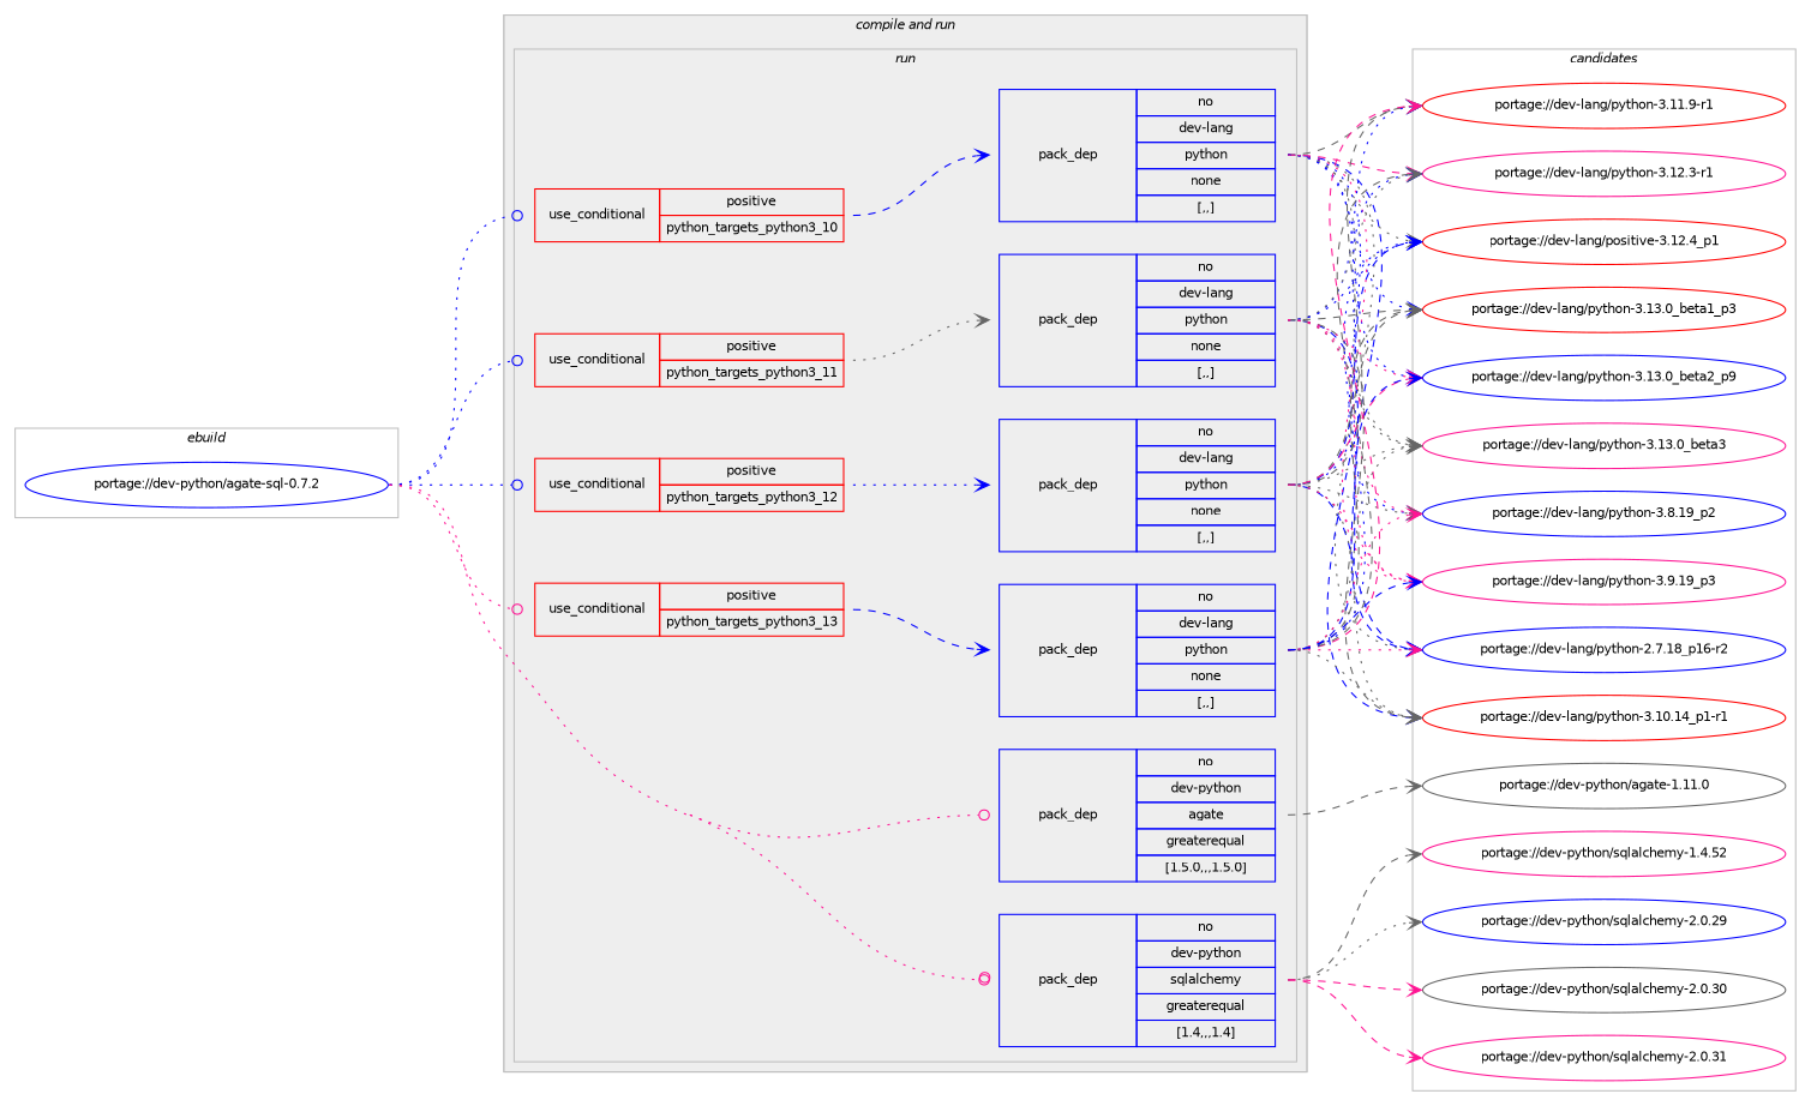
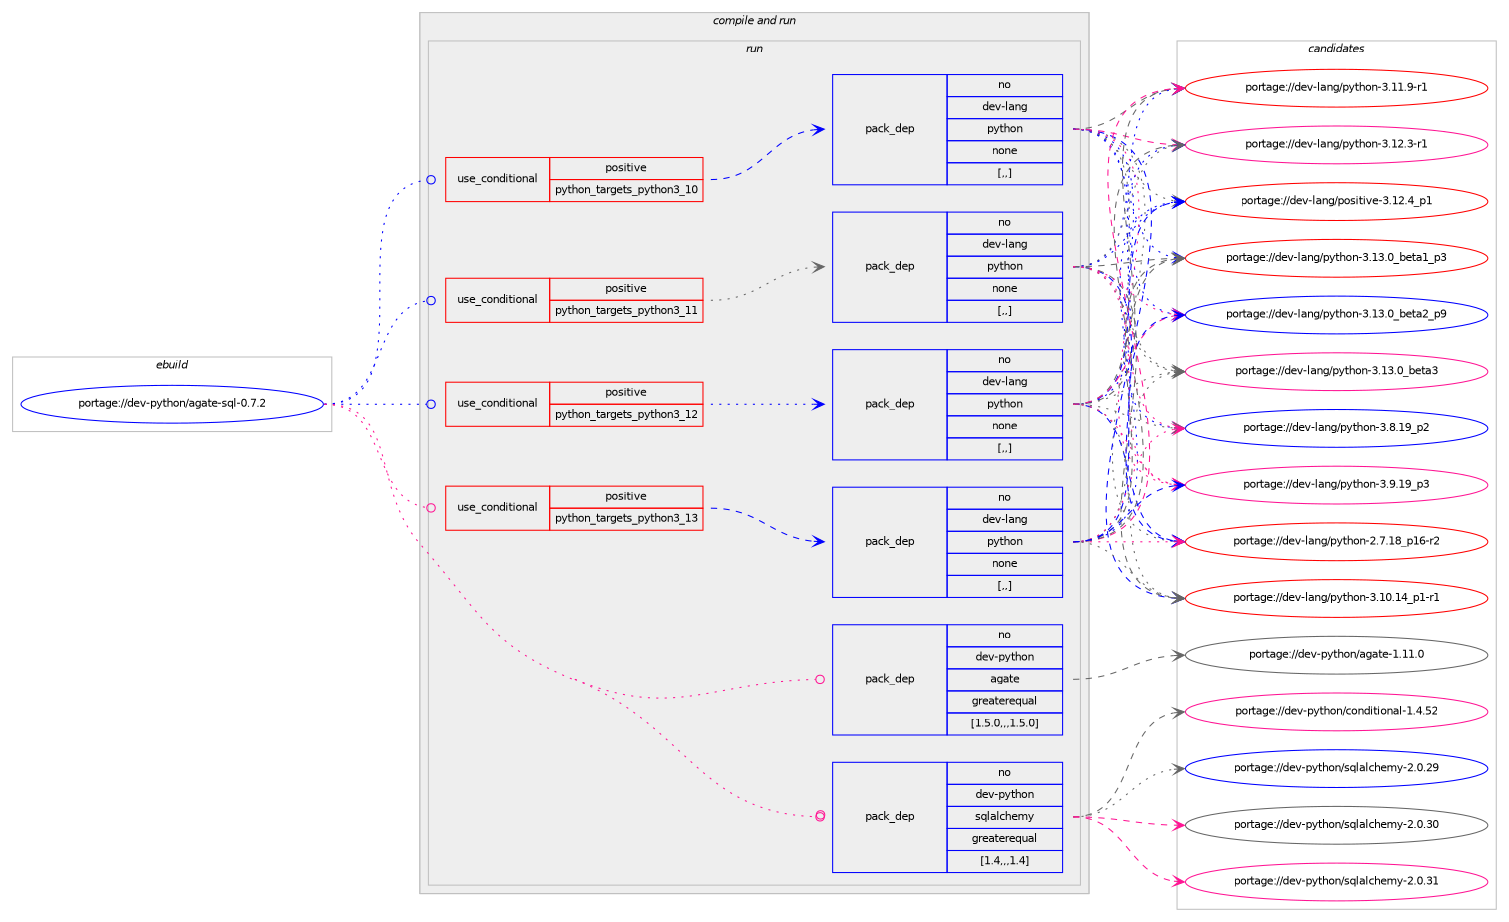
  digraph {
    compound=true
    concentrate=true
    fontname="DejaVu Sans"
    fontsize=10
    newrank=true
    rankdir=LR
    ranksep=1.5
    node [color=blue fontname="DejaVu Sans" fontsize=10]
    edge [arrowhead=vee color=gray40 fontname="DejaVu Sans" headport=w style=dotted tailport=e weight=100]
    n1 [label="portage://dev-python/agate-sql-0.7.2" width=4]
    n2 [label=<<TABLE BORDER="0" CELLBORDER="1" CELLSPACING="0" CELLPADDING="4" WIDTH="220"><TR><TD ROWSPAN="6" CELLPADDING="30">pack_dep</TD></TR><TR><TD WIDTH="110">no</TD></TR><TR><TD>dev-lang</TD></TR><TR><TD>python</TD></TR><TR><TD>none</TD></TR><TR><TD>[,,]</TD></TR></TABLE>> shape=none]
    n3 [color=red label=<<TABLE BORDER="0" CELLBORDER="1" CELLSPACING="0" CELLPADDING="4"><TR><TD ROWSPAN="3" CELLPADDING="10">use_conditional</TD></TR><TR><TD>positive</TD></TR><TR><TD>python_targets_python3_10</TD></TR></TABLE>> shape=none]
    n4 [label=<<TABLE BORDER="0" CELLBORDER="1" CELLSPACING="0" CELLPADDING="4" WIDTH="220"><TR><TD ROWSPAN="6" CELLPADDING="30">pack_dep</TD></TR><TR><TD WIDTH="110">no</TD></TR><TR><TD>dev-lang</TD></TR><TR><TD>python</TD></TR><TR><TD>none</TD></TR><TR><TD>[,,]</TD></TR></TABLE>> shape=none]
    n5 [color=red label=<<TABLE BORDER="0" CELLBORDER="1" CELLSPACING="0" CELLPADDING="4"><TR><TD ROWSPAN="3" CELLPADDING="10">use_conditional</TD></TR><TR><TD>positive</TD></TR><TR><TD>python_targets_python3_11</TD></TR></TABLE>> shape=none]
    n6 [label=<<TABLE BORDER="0" CELLBORDER="1" CELLSPACING="0" CELLPADDING="4" WIDTH="220"><TR><TD ROWSPAN="6" CELLPADDING="30">pack_dep</TD></TR><TR><TD WIDTH="110">no</TD></TR><TR><TD>dev-lang</TD></TR><TR><TD>python</TD></TR><TR><TD>none</TD></TR><TR><TD>[,,]</TD></TR></TABLE>> shape=none]
    n7 [color=red label=<<TABLE BORDER="0" CELLBORDER="1" CELLSPACING="0" CELLPADDING="4"><TR><TD ROWSPAN="3" CELLPADDING="10">use_conditional</TD></TR><TR><TD>positive</TD></TR><TR><TD>python_targets_python3_12</TD></TR></TABLE>> shape=none]
    n8 [label=<<TABLE BORDER="0" CELLBORDER="1" CELLSPACING="0" CELLPADDING="4" WIDTH="220"><TR><TD ROWSPAN="6" CELLPADDING="30">pack_dep</TD></TR><TR><TD WIDTH="110">no</TD></TR><TR><TD>dev-lang</TD></TR><TR><TD>python</TD></TR><TR><TD>none</TD></TR><TR><TD>[,,]</TD></TR></TABLE>> shape=none]
    n9 [color=red label=<<TABLE BORDER="0" CELLBORDER="1" CELLSPACING="0" CELLPADDING="4"><TR><TD ROWSPAN="3" CELLPADDING="10">use_conditional</TD></TR><TR><TD>positive</TD></TR><TR><TD>python_targets_python3_13</TD></TR></TABLE>> shape=none]
    n10 [label=<<TABLE BORDER="0" CELLBORDER="1" CELLSPACING="0" CELLPADDING="4" WIDTH="220"><TR><TD ROWSPAN="6" CELLPADDING="30">pack_dep</TD></TR><TR><TD WIDTH="110">no</TD></TR><TR><TD>dev-python</TD></TR><TR><TD>agate</TD></TR><TR><TD>greaterequal</TD></TR><TR><TD>[1.5.0,,,1.5.0]</TD></TR></TABLE>> shape=none]
    n11 [label=<<TABLE BORDER="0" CELLBORDER="1" CELLSPACING="0" CELLPADDING="4" WIDTH="220"><TR><TD ROWSPAN="6" CELLPADDING="30">pack_dep</TD></TR><TR><TD WIDTH="110">no</TD></TR><TR><TD>dev-python</TD></TR><TR><TD>sqlalchemy</TD></TR><TR><TD>greaterequal</TD></TR><TR><TD>[1.4,,,1.4]</TD></TR></TABLE>> shape=none]
-   n12 [label="portage://dev-lang/python-2.7.18_p16-r2" width=4]
+   n12 [color=red label="portage://dev-lang/python-2.7.18_p16-r2" width=4]
    n13 [color=red label="portage://dev-lang/python-3.10.14_p1-r1" width=4]
    n14 [color=red label="portage://dev-lang/python-3.11.9-r1" width=4]
    n15 [color=deeppink label="portage://dev-lang/python-3.12.3-r1" width=4]
    n16 [color=red label="portage://dev-lang/positive-3.12.4_p1" width=4]
    n17 [color=red label="portage://dev-lang/python-3.13.0_beta1_p3" width=4]
    n18 [label="portage://dev-lang/python-3.13.0_beta2_p9" width=4]
    n19 [color=deeppink label="portage://dev-lang/python-3.13.0_beta3" width=4]
    n20 [label="portage://dev-lang/python-3.8.19_p2" width=4]
    n21 [color=deeppink label="portage://dev-lang/python-3.9.19_p3" width=4]
    n22 [color=gray40 label="portage://dev-python/agate-1.11.0" width=4]
-   n23 [color=deeppink label="portage://dev-python/sqlalchemy-1.4.52" width=4]
+   n23 [color=deeppink label="portage://dev-python/conditional-1.4.52" width=4]
    n24 [label="portage://dev-python/sqlalchemy-2.0.29" width=4]
    n25 [color=gray40 label="portage://dev-python/sqlalchemy-2.0.30" width=4]
    n26 [color=deeppink label="portage://dev-python/sqlalchemy-2.0.31" width=4]
    subgraph cluster_1 {
      color=gray
      label=<<i>ebuild</i>>
      rank=same
      n1
    }
    subgraph cluster_2 {
      color=gray
      label=<<i>dependencies</i>>
      subgraph cluster_3 {
        color=gray
        fillcolor="#eeeeee"
        label=<<i>compile</i>>
        style=filled
      }
      subgraph cluster_4 {
        color=gray
        fillcolor="#eeeeee"
        label=<<i>compile and run</i>>
        style=filled
      }
      subgraph cluster_5 {
        color=gray
        fillcolor="#eeeeee"
        label=<<i>run</i>>
        style=filled
        subgraph sub_6 {
          color=gray
          fillcolor="#eeeeee"
          label=<<i>run</i>>
          style=filled
          n3
          subgraph sub_7 {
            color=gray
            fillcolor="#eeeeee"
            label=<<i>run</i>>
            style=filled
            n2
          }
        }
        subgraph sub_8 {
          color=gray
          fillcolor="#eeeeee"
          label=<<i>run</i>>
          style=filled
          n5
          subgraph sub_9 {
            color=gray
            fillcolor="#eeeeee"
            label=<<i>run</i>>
            style=filled
            n4
          }
        }
        subgraph sub_10 {
          color=gray
          fillcolor="#eeeeee"
          label=<<i>run</i>>
          style=filled
          n7
          subgraph sub_11 {
            color=gray
            fillcolor="#eeeeee"
            label=<<i>run</i>>
            style=filled
            n6
          }
        }
        subgraph sub_12 {
          color=gray
          fillcolor="#eeeeee"
          label=<<i>run</i>>
          style=filled
          n9
          subgraph sub_13 {
            color=gray
            fillcolor="#eeeeee"
            label=<<i>run</i>>
            style=filled
            n8
          }
        }
        subgraph sub_14 {
          color=gray
          fillcolor="#eeeeee"
          label=<<i>run</i>>
          style=filled
          n10
        }
        subgraph sub_15 {
          color=gray
          fillcolor="#eeeeee"
          label=<<i>run</i>>
          style=filled
          n11
        }
      }
    }
    subgraph cluster_16 {
      color=gray
      label=<<i>candidates</i>>
      rank=same
      subgraph sub_17 {
        color=black
        label=<<i>candidates</i>>
        nodesep=1
        rank=same
        n12
        n13
        n14
        n15
        n16
        n17
        n18
        n19
        n20
        n21
      }
      subgraph sub_18 {
        color=black
        label=<<i>candidates</i>>
        nodesep=1
        rank=same
        n12
        n13
        n14
        n15
        n16
        n17
        n18
        n19
        n20
        n21
      }
      subgraph sub_19 {
        color=black
        label=<<i>candidates</i>>
        nodesep=1
        rank=same
        n12
        n13
        n14
        n15
        n16
        n17
        n18
        n19
        n20
        n21
      }
      subgraph sub_20 {
        color=black
        label=<<i>candidates</i>>
        nodesep=1
        rank=same
        n12
        n13
        n14
        n15
        n16
        n17
        n18
        n19
        n20
        n21
      }
      subgraph sub_21 {
        color=black
        label=<<i>candidates</i>>
        nodesep=1
        rank=same
        n22
      }
      subgraph sub_22 {
        color=black
        label=<<i>candidates</i>>
        nodesep=1
        rank=same
        n23
        n24
        n25
        n26
      }
    }
    n1 -> n3 [arrowhead=odot color=blue weight=20]
    n1 -> n5 [arrowhead=odot color=blue weight=20]
    n1 -> n7 [arrowhead=odot color=blue weight=20]
    n1 -> n9 [arrowhead=odot color=deeppink weight=20]
    n1 -> n10 [arrowhead=odot color=deeppink weight=20]
    n1 -> n11 [arrowhead=odot color=deeppink weight=20]
    n2 -> n12
    n2 -> n13 [color=blue style=dashed]
    n2 -> n14 [style=dashed]
    n2 -> n15 [color=deeppink style=dashed]
    n2 -> n16
    n2 -> n17 [color=blue]
    n2 -> n18 [color=blue]
    n2 -> n19
    n2 -> n20 [color=blue]
    n2 -> n21 [color=deeppink]
    n3 -> n2 [color=blue style=dashed weight=20]
    n4 -> n12 [color=blue style=dashed]
    n4 -> n13 [style=dashed]
    n4 -> n14 [color=blue]
    n4 -> n15
    n4 -> n16 [color=blue]
    n4 -> n17 [style=dashed]
    n4 -> n18 [color=deeppink]
    n4 -> n19
    n4 -> n20 [color=deeppink]
    n4 -> n21 [color=deeppink]
    n5 -> n4 [weight=20]
    n6 -> n12 [color=blue style=dashed]
    n6 -> n13
    n6 -> n14 [style=dashed]
    n6 -> n15 [color=blue]
    n6 -> n16 [color=blue style=dashed]
    n6 -> n17 [style=dashed]
    n6 -> n18 [color=deeppink style=dashed]
    n6 -> n19
    n6 -> n20
    n6 -> n21 [color=deeppink]
    n7 -> n6 [color=blue weight=20]
    n8 -> n12 [color=deeppink]
    n8 -> n13
    n8 -> n14 [color=deeppink style=dashed]
    n8 -> n15 [style=dashed]
    n8 -> n16 [color=blue]
    n8 -> n17 [style=dashed]
    n8 -> n18 [color=blue style=dashed]
    n8 -> n19
    n8 -> n20 [color=deeppink]
    n8 -> n21 [color=blue style=dashed]
    n9 -> n8 [color=blue style=dashed weight=20]
    n10 -> n22 [style=dashed]
    n11 -> n23 [style=dashed]
    n11 -> n24
    n11 -> n25 [color=deeppink style=dashed]
    n11 -> n26 [color=deeppink style=dashed]
  }
